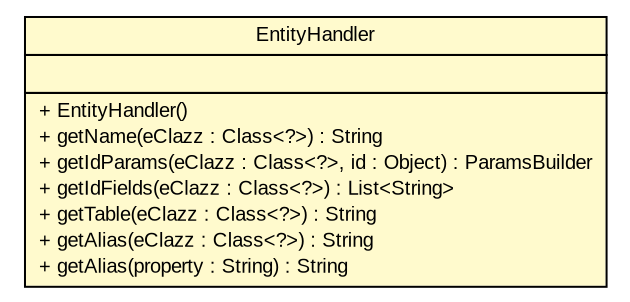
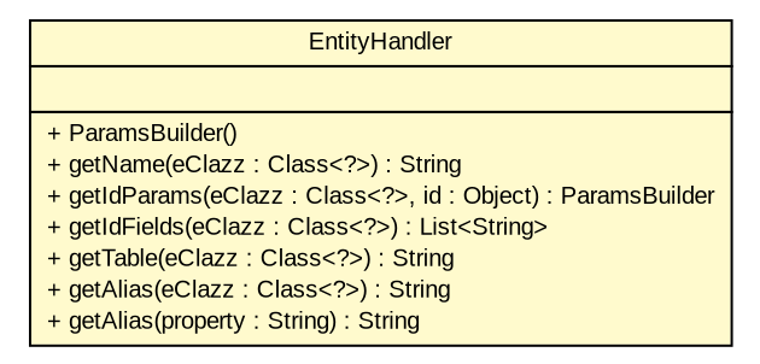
  digraph {
    nodesep=0.25
    ranksep=0.5
-   n1 [fontcolor=black fontname=arial fontsize=10.0 label=<<table title="br.gov.to.sefaz.persistence.query.builder.hql.handler.EntityHandler" border="0" cellborder="1" cellspacing="0" cellpadding="2" port="p" bgcolor="lemonChiffon" href="./EntityHandler.html"> 		<tr><td><table border="0" cellspacing="0" cellpadding="1"> <tr><td align="center" balign="center"> EntityHandler </td></tr> 		</table></td></tr> 		<tr><td><table border="0" cellspacing="0" cellpadding="1"> <tr><td align="left" balign="left">  </td></tr> 		</table></td></tr> 		<tr><td><table border="0" cellspacing="0" cellpadding="1"> <tr><td align="left" balign="left"> + EntityHandler() </td></tr> <tr><td align="left" balign="left"> + getName(eClazz : Class&lt;?&gt;) : String </td></tr> <tr><td align="left" balign="left"> + getIdParams(eClazz : Class&lt;?&gt;, id : Object) : ParamsBuilder </td></tr> <tr><td align="left" balign="left"> + getIdFields(eClazz : Class&lt;?&gt;) : List&lt;String&gt; </td></tr> <tr><td align="left" balign="left"> + getTable(eClazz : Class&lt;?&gt;) : String </td></tr> <tr><td align="left" balign="left"> + getAlias(eClazz : Class&lt;?&gt;) : String </td></tr> <tr><td align="left" balign="left"> + getAlias(property : String) : String </td></tr> 		</table></td></tr> 		</table>> shape=plaintext]
+   n1 [fontcolor=black fontname=arial fontsize=10.0 label=<<table title="br.gov.to.sefaz.persistence.query.builder.hql.handler.EntityHandler" border="0" cellborder="1" cellspacing="0" cellpadding="2" port="p" bgcolor="lemonChiffon" href="./EntityHandler.html"> 		<tr><td><table border="0" cellspacing="0" cellpadding="1"> <tr><td align="center" balign="center"> EntityHandler </td></tr> 		</table></td></tr> 		<tr><td><table border="0" cellspacing="0" cellpadding="1"> <tr><td align="left" balign="left">  </td></tr> 		</table></td></tr> 		<tr><td><table border="0" cellspacing="0" cellpadding="1"> <tr><td align="left" balign="left"> + ParamsBuilder() </td></tr> <tr><td align="left" balign="left"> + getName(eClazz : Class&lt;?&gt;) : String </td></tr> <tr><td align="left" balign="left"> + getIdParams(eClazz : Class&lt;?&gt;, id : Object) : ParamsBuilder </td></tr> <tr><td align="left" balign="left"> + getIdFields(eClazz : Class&lt;?&gt;) : List&lt;String&gt; </td></tr> <tr><td align="left" balign="left"> + getTable(eClazz : Class&lt;?&gt;) : String </td></tr> <tr><td align="left" balign="left"> + getAlias(eClazz : Class&lt;?&gt;) : String </td></tr> <tr><td align="left" balign="left"> + getAlias(property : String) : String </td></tr> 		</table></td></tr> 		</table>> shape=plaintext]
  }
